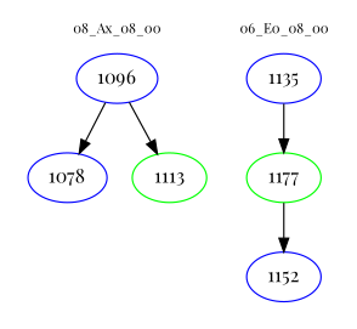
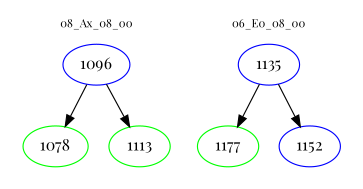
  digraph {
    fontname="Playfair Display"
    node [color=blue fontname="Playfair Display"]
    edge [color=black fontname="Playfair Display"]
    n1 [label=1096]
-   n2 [label=1078]
+   n2 [color=green label=1078]
    n3 [color=green label=1113]
    n4 [label=1135]
    n5 [color=green label=1177]
    n6 [label=1152]
    subgraph cluster_1 {
      color=white
      fontsize=10
      label="08_Ax_08_00"
      n1
      n2
      n3
    }
    subgraph cluster_2 {
      color=white
      fontsize=10
      label="06_E0_08_00"
      n4
      n5
      n6
    }
    n1 -> n2
    n1 -> n3
    n4 -> n5
-   n5 -> n6
+   n4 -> n6
  }
